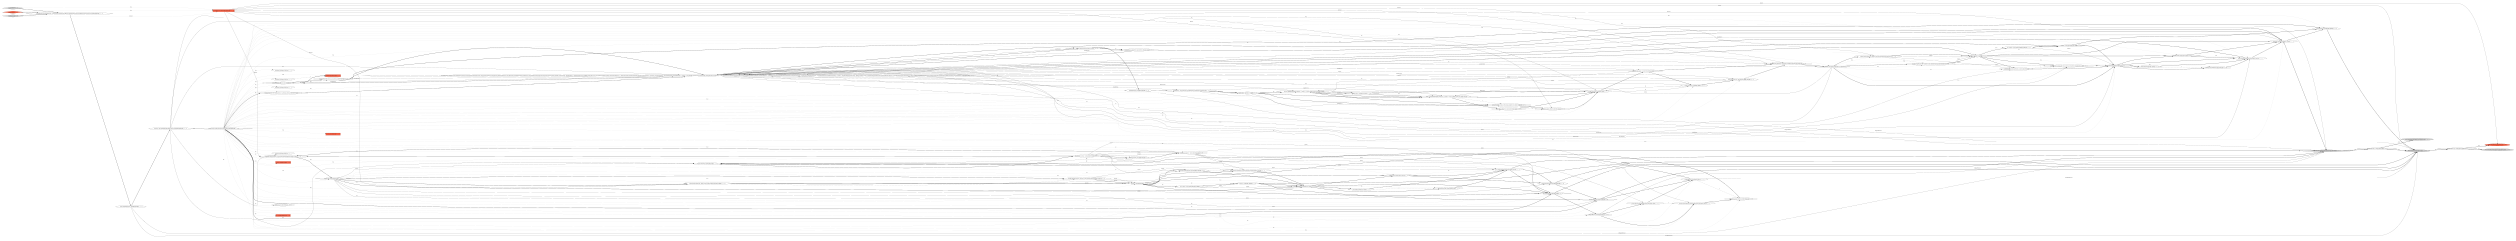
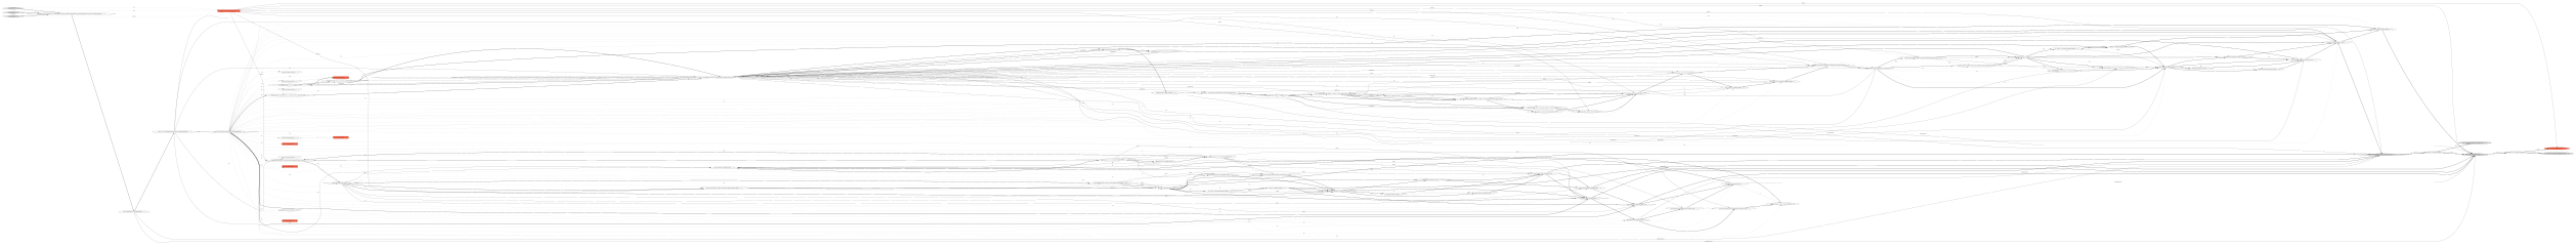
  digraph {
    fontname=Ubuntu
    rankdir=LR
    node [fillcolor=white fontname=Ubuntu shape=ellipse style=filled]
    edge [fontname=Ubuntu style=bold]
    n1 [fillcolor=tomato label="W window@@@60@@@['0', '0', '1']" shape=box]
    n2 [label="evictingWindowState.setCurrentNamespace(window)@@@65@@@['0', '0', '1']"]
    n3 [label="evictingWindowState.add(element)@@@66@@@['0', '0', '1']"]
    n4 [label="triggerContext.key = key@@@67@@@['1', '1', '1']"]
    n5 [label="isWindowLate(actualWindow)@@@32@@@['0', '1', '0']" shape=diamond]
    n6 [label="mergingWindows.retireWindow(actualWindow)@@@33@@@['0', '1', '0']"]
    n7 [label="stateWindow == null@@@35@@@['1', '1', '1']" shape=diamond]
    n8 [label="throw new IllegalStateException(\"Window \" + window + \" is not in in-flight window set.\")@@@36@@@['1', '1', '1']"]
    n9 [fillcolor=lightgray label="sideOutput(element)@@@87@@@['1', '1', '1']"]
    n10 [label="throw new IllegalStateException(\"Window \" + window + \" is not in in-flight window set.\")@@@39@@@['1', '1', '0']"]
    n11 [label="evictingWindowState.setCurrentNamespace(stateWindow)@@@38@@@['0', '0', '1']"]
    n12 [label="W actualWindow = mergingWindows.addWindow(window,new MergingWindowSet.MergeFunction<W>(){@Override public void merge(W mergeResult,Collection<W> mergedWindows,W stateWindowResult,Collection<W> mergedStateWindows){if ((windowAssigner.isEventTime() && mergeResult.maxTimestamp() + allowedLateness <= internalTimerService.currentWatermark())) {throw new UnsupportedOperationException(\"The end timestamp of an \" + \"event-time window cannot become earlier than the current watermark \" + \"by merging. Current watermark: \" + internalTimerService.currentWatermark() + \" window: \" + mergeResult)}if (!windowAssigner.isEventTime() && mergeResult.maxTimestamp() <= internalTimerService.currentProcessingTime()) {throw new UnsupportedOperationException(\"The end timestamp of a \" + \"processing-time window cannot become earlier than the current processing time \" + \"by merging. Current processing time: \" + internalTimerService.currentProcessingTime() + \" window: \" + mergeResult)}triggerContext.key = keytriggerContext.window = mergeResulttriggerContext.onMerge(mergedWindows)for (W m : mergedWindows){triggerContext.window = mtriggerContext.clear()deleteCleanupTimer(m)}evictingWindowState.mergeNamespaces(stateWindowResult,mergedStateWindows)}})@@@9@@@['1', '1', '1']"]
    n13 [label="mergingWindows.persist()@@@58@@@['0', '1', '0']"]
    n14 [label="triggerContext.window = actualWindow@@@41@@@['1', '1', '1']"]
    n15 [label="TriggerResult triggerResult = triggerContext.onElement(element)@@@44@@@['1', '1', '1']"]
    n16 [label="evictorContext.key = key@@@42@@@['0', '0', '1']"]
    n17 [label="triggerResult.isFire()@@@45@@@['1', '1', '1']" shape=diamond]
    n18 [label="triggerContext.key = key@@@40@@@['1', '1', '1']"]
    n19 [label="stateWindow == null@@@38@@@['0', '1', '0']" shape=diamond]
    n20 [label="evictorContext.window = actualWindow@@@43@@@['0', '0', '1']"]
    n21 [label="emitWindowContents(actualWindow,contents)@@@48@@@['1', '0', '0']"]
    n22 [label="emitWindowContents(actualWindow,contents,evictingWindowState)@@@50@@@['0', '0', '1']"]
    n23 [label="triggerResult.isPurge()@@@52@@@['1', '1', '1']" shape=diamond]
    n24 [label="W stateWindow = mergingWindows.getStateWindow(actualWindow)@@@34@@@['1', '0', '1']"]
    n25 [label="registerCleanupTimer(actualWindow)@@@55@@@['1', '1', '1']"]
    n26 [label="mergingWindows.persist()@@@57@@@['1', '1', '1']"]
    n27 [label="isWindowLate(actualWindow)@@@29@@@['1', '0', '1']" shape=diamond]
    n28 [label="mergingWindows.retireWindow(actualWindow)@@@30@@@['1', '0', '1']"]
    n29 [label="lateDataOutputTag != null@@@85@@@['0', '1', '0']" shape=diamond]
    n30 [label="windowState.add(element.getValue())@@@39@@@['1', '0', '0']"]
    n31 [label="evictingWindowState.add(element)@@@39@@@['0', '0', '1']"]
    n32 [fillcolor=tomato label="sideOutput(element)@@@86@@@['0', '1', '0']"]
    n33 [fillcolor=lightgray label="this.numLateRecordsDropped.inc()@@@89@@@['0', '1', '0']"]
    n34 [label="boolean isSkippedElement = true@@@4@@@['1', '1', '1']"]
    n35 [label="final K key = this.getKeyedStateBackend().getCurrentKey()@@@5@@@['1', '1', '1']"]
    n36 [fillcolor=lightgray label="isSkippedElement && isElementLate(element)@@@85@@@['1', '0', '1']" shape=diamond]
    n37 [label="windowAssigner instanceof MergingWindowAssigner@@@6@@@['1', '1', '1']" shape=diamond]
    n38 [label="TriggerResult triggerResult = triggerContext.onElement(element)@@@71@@@['1', '1', '1']"]
    n39 [label="lateDataOutputTag != null@@@86@@@['1', '0', '1']" shape=diamond]
    n40 [label="isWindowLate(window)@@@62@@@['0', '1', '0']" shape=diamond]
    n41 [label="triggerResult.isPurge()@@@79@@@['1', '1', '1']" shape=diamond]
    n42 [label="elementWindows@@@58@@@['1', '0', '0']"]
    n43 [label="isSkippedElement = false@@@33@@@['1', '0', '1']"]
    n44 [label="registerCleanupTimer(window)@@@82@@@['1', '1', '1']"]
    n45 [label="triggerResult.isPurge()@@@53@@@['0', '1', '0']" shape=diamond]
    n46 [label="contents == null@@@74@@@['1', '1', '1']" shape=diamond]
    n47 [label="registerCleanupTimer(window)@@@81@@@['0', '1', '0']"]
    n48 [label="evictorContext.window = window@@@70@@@['0', '0', '1']"]
    n49 [label="triggerResult.isPurge()@@@78@@@['0', '1', '0']" shape=diamond]
    n50 [fillcolor=tomato label="W window@@@8@@@['0', '0', '1']" shape=box]
    n51 [label="triggerResult.isFire()@@@72@@@['1', '1', '1']" shape=diamond]
+   n52 [fillcolor=tomato label="W window@@@58@@@['1', '0', '0']" shape=box]
+   n53 [label="elementWindows@@@8@@@['1', '1', '0']"]
    n54 [label="isSkippedElement = false@@@64@@@['1', '0', '1']"]
    n55 [label="MergingWindowSet<W> mergingWindows = getMergingWindowSet()@@@7@@@['1', '1', '1']"]
    n56 [label="TriggerResult triggerResult = triggerContext.onElement(element)@@@45@@@['1', '1', '0']"]
    n57 [label="elementWindows@@@8@@@['0', '0', '1']"]
    n58 [label="contents == null@@@47@@@['1', '1', '1']" shape=diamond]
    n59 [label="isSkippedElement = false@@@65@@@['1', '1', '0']"]
    n60 [fillcolor=tomato label="W window@@@61@@@['0', '1', '0']" shape=box]
    n61 [label="triggerContext.window = window@@@68@@@['1', '1', '1']"]
    n62 [label="elementWindows@@@8@@@['1', '0', '0']"]
    n63 [label="TriggerResult triggerResult = triggerContext.onElement(element)@@@70@@@['1', '1', '0']"]
    n64 [label="isWindowLate(window)@@@61@@@['1', '0', '1']" shape=diamond]
    n65 [label="evictorContext.key = key@@@69@@@['0', '0', '1']"]
    n66 [fillcolor=tomato label="W window@@@8@@@['0', '1', '0']" shape=box]
    n67 [label="elementWindows@@@61@@@['0', '1', '0']"]
    n68 [label="elementWindows@@@60@@@['0', '0', '1']"]
    n69 [label="windowState.setCurrentNamespace(window)@@@63@@@['1', '0', '0']"]
    n70 [label="windowState.clear()@@@51@@@['1', '0', '0']"]
    n71 [label="evictingWindowState.clear()@@@53@@@['0', '0', '1']"]
-   n72 [fillcolor=tomato label="processElement['0', '0', '1']" shape=diamond]
+   n72 [fillcolor=lightgray label="processElement['0', '0', '1']" shape=diamond]
    n73 [fillcolor=tomato label="StreamRecord<IN> element@@@2@@@['1', '1', '1']" shape=box]
    n74 [label="final Collection<W> elementWindows = windowAssigner.assignWindows(element.getValue(),element.getTimestamp(),windowAssignerContext)@@@3@@@['1', '1', '1']"]
    n75 [label="contents == null@@@73@@@['0', '1', '0']" shape=diamond]
    n76 [label="windowState.clear()@@@76@@@['1', '0', '0']"]
    n77 [label="evictingWindowState.clear()@@@80@@@['0', '0', '1']"]
    n78 [fillcolor=lightgray label="this.numLateRecordsDropped.inc()@@@90@@@['1', '0', '1']"]
    n79 [label="Iterable<StreamRecord<IN>> contents = evictingWindowState.get()@@@46@@@['0', '0', '1']"]
    n80 [label="emitWindowContents(window,contents)@@@73@@@['1', '0', '0']"]
    n81 [label="emitWindowContents(window,contents,evictingWindowState)@@@77@@@['0', '0', '1']"]
    n82 [label="ACC contents = windowState.get()@@@72@@@['0', '1', '0']"]
    n83 [label="Iterable<StreamRecord<IN>> contents = evictingWindowState.get()@@@73@@@['0', '0', '1']"]
    n84 [label="contents == null@@@48@@@['0', '1', '0']" shape=diamond]
    n85 [label="ACC contents = windowState.get()@@@47@@@['0', '1', '0']"]
    n86 [fillcolor=lightgray label="processElement['1', '0', '0']" shape=diamond]
    n87 [fillcolor=lightgray label="processElement['0', '1', '0']" shape=diamond]
    n2 -> n3
    n3 -> n4
    n4 -> n61
    n4 -> n65 [label=key style=solid]
    n5 -> n1
    n5 -> n6 [label=true style=dotted]
    n5 -> n6
    n6 -> n12
    n6 -> n13
    n7 -> n8
    n7 -> n8 [label=true style=dotted]
    n7 -> n9 [label=isSkippedElement style=solid]
    n7 -> n10
    n7 -> n11
    n8 -> n10
    n8 -> n11
    n8 -> n18 [label=stateWindow style=solid]
    n8 -> n19
    n8 -> n19 [label=stateWindow style=solid]
    n9 -> n29
    n9 -> n29 [label=true style=dotted]
    n10 -> n11 [label=0 style=dashed]
    n10 -> n18
    n10 -> n30
    n11 -> n31
    n12 -> n5 [label=actualWindow style=solid]
    n12 -> n5
    n12 -> n6 [label=actualWindow style=solid]
    n12 -> n8 [label=actualWindow style=solid]
    n12 -> n14 [label=actualWindow style=solid]
    n12 -> n17 [label=actualWindow style=solid]
    n12 -> n20 [label=actualWindow style=solid]
    n12 -> n21 [label=actualWindow style=solid]
    n12 -> n22 [label=actualWindow style=solid]
    n12 -> n23 [label=actualWindow style=solid]
    n12 -> n24 [label=actualWindow style=solid]
    n12 -> n25 [label=actualWindow style=solid]
    n12 -> n26 [label=actualWindow style=solid]
    n12 -> n27 [label=actualWindow style=solid]
    n12 -> n27
    n12 -> n28 [label=actualWindow style=solid]
    n13 -> n9
    n14 -> n8 [label=window style=solid]
    n14 -> n12 [label=window style=solid]
    n14 -> n15
    n14 -> n16
    n15 -> n12 [label=key style=solid]
    n15 -> n17
    n16 -> n12 [label=key style=solid]
    n16 -> n18 [label=key style=solid]
    n16 -> n20
    n17 -> n10 [label=window style=solid]
    n17 -> n12 [label=window style=solid]
    n17 -> n21 [label=true style=dotted]
    n17 -> n22 [label=true style=dotted]
    n17 -> n23
    n17 -> n56
    n17 -> n56 [label=true style=dotted]
    n17 -> n58 [label=true style=dotted]
    n17 -> n79
    n17 -> n79 [label=true style=dotted]
    n18 -> n12 [label=key style=solid]
    n18 -> n14
    n18 -> n16 [label=key style=solid]
    n19 -> n10 [label=true style=dotted]
    n19 -> n10
    n19 -> n18
    n20 -> n8 [label=window style=solid]
    n20 -> n12 [label=window style=solid]
    n20 -> n15
    n21 -> n22 [label=0 style=dashed]
    n21 -> n23
    n22 -> n23
    n23 -> n25
    n23 -> n45
    n23 -> n70 [label=true style=dotted]
    n23 -> n70
    n23 -> n71 [label=true style=dotted]
    n23 -> n71
    n24 -> n7
    n24 -> n7 [label=stateWindow style=solid]
    n24 -> n10 [label=stateWindow style=solid]
    n24 -> n11 [label=stateWindow style=solid]
    n25 -> n12
    n25 -> n26
    n26 -> n12
    n26 -> n13
    n26 -> n36
    n27 -> n28 [label=true style=dotted]
    n27 -> n28
    n27 -> n43
    n28 -> n12
    n28 -> n26
    n29 -> n32 [label=true style=dotted]
    n29 -> n32
    n29 -> n33 [label=false style=dotted]
    n29 -> n33
    n30 -> n18
    n30 -> n31 [label=0 style=dashed]
    n31 -> n18
    n34 -> n9 [label=isSkippedElement style=solid]
    n34 -> n35
    n34 -> n36 [label=isSkippedElement style=solid]
    n35 -> n4 [label=key style=solid]
    n35 -> n12 [label=key style=solid]
    n35 -> n15 [label=key style=solid]
    n35 -> n18 [label=key style=solid]
    n35 -> n37
    n35 -> n38 [label=key style=solid]
    n36 -> n39
    n36 -> n39 [label=true style=dotted]
    n37 -> n1 [label=false style=dotted]
    n37 -> n2 [label=true style=dotted]
    n37 -> n3 [label=true style=dotted]
    n37 -> n4 [label=true style=dotted]
    n37 -> n5 [label=true style=dotted]
    n37 -> n7 [label=true style=dotted]
    n37 -> n8 [label=true style=dotted]
    n37 -> n10 [label=true style=dotted]
    n37 -> n11 [label=true style=dotted]
    n37 -> n12 [label=true style=dotted]
    n37 -> n13 [label=true style=dotted]
    n37 -> n14 [label=true style=dotted]
    n37 -> n15 [label=true style=dotted]
    n37 -> n16 [label=true style=dotted]
    n37 -> n17 [label=true style=dotted]
    n37 -> n18 [label=true style=dotted]
    n37 -> n19 [label=true style=dotted]
    n37 -> n20 [label=true style=dotted]
    n37 -> n23 [label=true style=dotted]
    n37 -> n24 [label=true style=dotted]
    n37 -> n25 [label=true style=dotted]
    n37 -> n26 [label=true style=dotted]
    n37 -> n27 [label=true style=dotted]
    n37 -> n30 [label=true style=dotted]
    n37 -> n31 [label=true style=dotted]
    n37 -> n38 [label=true style=dotted]
    n37 -> n40 [label=true style=dotted]
    n37 -> n40
    n37 -> n41 [label=true style=dotted]
    n37 -> n42 [label=false style=dotted]
    n37 -> n43 [label=true style=dotted]
    n37 -> n44 [label=true style=dotted]
    n37 -> n45 [label=true style=dotted]
    n37 -> n46 [label=true style=dotted]
    n37 -> n47 [label=true style=dotted]
    n37 -> n48 [label=true style=dotted]
    n37 -> n49 [label=true style=dotted]
    n37 -> n50 [label=true style=dotted]
    n37 -> n51 [label=true style=dotted]
+   n37 -> n52 [label=false style=dotted]
+   n37 -> n53 [label=true style=dotted]
    n37 -> n54 [label=true style=dotted]
    n37 -> n55
    n37 -> n55 [label=true style=dotted]
    n37 -> n56 [label=true style=dotted]
    n37 -> n57 [label=true style=dotted]
    n37 -> n58 [label=true style=dotted]
    n37 -> n59 [label=true style=dotted]
    n37 -> n60 [label=false style=dotted]
    n37 -> n61 [label=true style=dotted]
    n37 -> n62 [label=true style=dotted]
    n37 -> n63 [label=true style=dotted]
    n37 -> n64 [label=true style=dotted]
    n37 -> n64
    n37 -> n65 [label=true style=dotted]
    n37 -> n66 [label=true style=dotted]
    n37 -> n67 [label=false style=dotted]
    n37 -> n68 [label=false style=dotted]
    n37 -> n69 [label=true style=dotted]
    n38 -> n51
    n39 -> n9
    n39 -> n9 [label=true style=dotted]
    n39 -> n78
    n39 -> n78 [label=false style=dotted]
    n40 -> n9
    n40 -> n59
    n41 -> n49
    n41 -> n64
    n41 -> n76 [label=true style=dotted]
    n41 -> n76
    n41 -> n77
    n41 -> n77 [label=true style=dotted]
    n42 -> n1 [label=0 style=dashed]
    n43 -> n24
    n43 -> n36 [label=isSkippedElement style=solid]
    n44 -> n36
    n44 -> n47
    n44 -> n64
    n45 -> n25
    n45 -> n25 [label=true style=dotted]
    n45 -> n26
    n46 -> n36
    n46 -> n41 [label=true style=dotted]
    n46 -> n49
    n46 -> n64
    n46 -> n75 [label=true style=dotted]
    n46 -> n80
    n46 -> n81
    n46 -> n82
    n46 -> n82 [label=true style=dotted]
    n47 -> n9
    n47 -> n40
    n48 -> n2 [label=window style=solid]
    n48 -> n38
    n48 -> n44 [label=window style=solid]
    n48 -> n61 [label=window style=solid]
    n48 -> n64 [label=window style=solid]
    n48 -> n81 [label=window style=solid]
    n49 -> n44 [label=true style=dotted]
    n49 -> n44
    n49 -> n47
    n51 -> n4 [label=window style=solid]
    n51 -> n40 [label=window style=solid]
    n51 -> n41
    n51 -> n41 [label=window style=solid]
    n51 -> n46 [label=true style=dotted]
    n51 -> n47 [label=window style=solid]
    n51 -> n63
    n51 -> n63 [label=true style=dotted]
    n51 -> n80 [label=true style=dotted]
    n51 -> n81 [label=true style=dotted]
    n51 -> n83 [label=true style=dotted]
    n51 -> n83
+   n53 -> n50 [label=0 style=dashed]
    n54 -> n2
    n54 -> n36 [label=isSkippedElement style=solid]
    n54 -> n69
    n55 -> n12
    n56 -> n21 [label=contents style=solid]
    n56 -> n58
    n56 -> n58 [label=contents style=solid]
    n56 -> n79 [label=0 style=dashed]
    n58 -> n12
    n58 -> n21
    n58 -> n22
    n58 -> n23 [label=true style=dotted]
    n58 -> n26
    n58 -> n45
    n58 -> n84 [label=true style=dotted]
    n58 -> n85
    n58 -> n85 [label=true style=dotted]
    n59 -> n3 [label=0 style=dashed]
    n59 -> n4
    n59 -> n9 [label=isSkippedElement style=solid]
    n61 -> n38
    n61 -> n44 [label=window style=solid]
    n61 -> n48 [label=contents style=solid]
    n61 -> n64 [label=window style=solid]
    n61 -> n65
    n61 -> n69 [label=window style=solid]
    n61 -> n80 [label=window style=solid]
    n63 -> n46 [label=contents style=solid]
    n63 -> n46
    n63 -> n80 [label=contents style=solid]
    n63 -> n83 [label=0 style=dashed]
    n64 -> n36
    n64 -> n54
    n65 -> n4 [label=key style=solid]
    n65 -> n48
    n69 -> n2 [label=0 style=dashed]
    n69 -> n59
    n70 -> n25
    n70 -> n71 [label=0 style=dashed]
    n71 -> n25
    n72 -> n73 [label=true style=dotted]
    n72 -> n74
    n73 -> n9 [label=element style=solid]
    n73 -> n15 [label=element style=solid]
    n73 -> n31 [label=element style=solid]
    n73 -> n32 [label=element style=solid]
    n73 -> n36 [label=element style=solid]
    n73 -> n38 [label=element style=solid]
    n73 -> n56 [label=element style=solid]
    n73 -> n63 [label=element style=solid]
    n74 -> n34
    n75 -> n9
    n75 -> n40
    n75 -> n41
    n76 -> n44
    n76 -> n77 [label=0 style=dashed]
    n77 -> n44
    n79 -> n22 [label=contents style=solid]
    n79 -> n58 [label=contents style=solid]
    n79 -> n58
    n80 -> n41
    n80 -> n81 [label=0 style=dashed]
    n81 -> n41
    n82 -> n41 [label=contents style=solid]
    n82 -> n75
    n82 -> n75 [label=contents style=solid]
    n83 -> n46
    n83 -> n46 [label=contents style=solid]
    n83 -> n81 [label=contents style=solid]
    n84 -> n12
    n84 -> n13
    n84 -> n23
    n85 -> n23 [label=contents style=solid]
    n85 -> n84
    n85 -> n84 [label=contents style=solid]
    n86 -> n73 [label=true style=dotted]
    n86 -> n74
    n87 -> n73 [label=element style=dotted]
    n87 -> n74
  }
